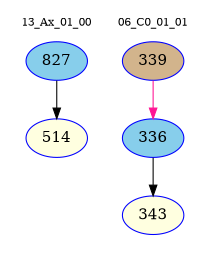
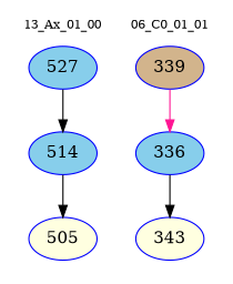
  digraph {
    node [color=blue fillcolor=lightyellow style=filled]
    edge [color=black]
-   n1 [label=514]
-   n3 [fillcolor=skyblue label=827]
+   n1 [fillcolor=skyblue label=514]
+   n2 [label=505]
+   n3 [fillcolor=skyblue label=527]
    n4 [fillcolor=tan label=339]
    n5 [fillcolor=skyblue label=336]
    n6 [label=343]
    subgraph cluster_1 {
      color=white
      fontsize=10
      label="13_Ax_01_00"
      n1
+     n2
      n3
    }
    subgraph cluster_2 {
      color=white
      fontsize=10
      label="06_C0_01_01"
      n4
      n5
      n6
    }
+   n1 -> n2
    n3 -> n1
    n4 -> n5 [color=deeppink]
    n5 -> n6
  }
